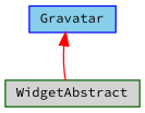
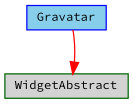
  digraph {
    fontname="Source Code Pro"
    node [fontname="Source Code Pro" fontsize=10 shape=record style=filled]
    n1 [color=blue fillcolor=skyblue fontcolor=black height=0.2 label=Gravatar width=0.4]
    n2 [color=darkgreen fillcolor=lightgrey height=0.2 label=WidgetAbstract width=0.4]
-   n1 -> n2 [color=red dir=back fontname="Source Code Pro" fontsize=10 labelfontname=Helvetica labelfontsize=10 style=solid]
+   n2 -> n1 [color=red dir=back fontname="Source Code Pro" fontsize=10 labelfontname=Helvetica labelfontsize=10 style=solid]
  }
